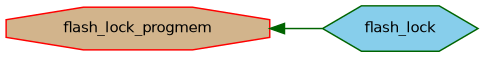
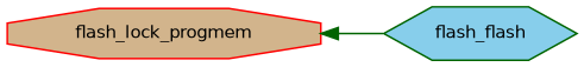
  digraph {
    rankdir=LR
    fontname="DejaVu Sans"
    node [fontname="DejaVu Sans" fontsize=10 style=filled]
    n1 [color=red fillcolor=tan fontcolor=black height=0.2 label=flash_lock_progmem shape=octagon width=0.4]
-   n2 [color=darkgreen fillcolor=skyblue height=0.2 label=flash_lock shape=hexagon width=0.4]
+   n2 [color=darkgreen fillcolor=skyblue height=0.2 label=flash_flash shape=hexagon width=0.4]
    n1 -> n2 [color=darkgreen dir=back fontname="DejaVu Sans" fontsize=10 labelfontname=Helvetica labelfontsize=10 style=solid]
  }
